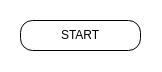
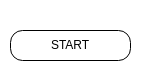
  <mxCell id="0" />
  <mxCell id="1" parent="0" />
- <mxCell id="2" value="START" style="rounded=1;whiteSpace=wrap;html=1;arcSize=40;" vertex="1" parent="1"><mxGeometry x="20" y="20" width="120" height="30" as="geometry" /></mxCell>
+ <mxCell id="2" value="START" style="rounded=1;whiteSpace=wrap;html=1;arcSize=40;" vertex="1" parent="1"><mxGeometry x="10" y="30" width="120" height="30" as="geometry" /></mxCell>
